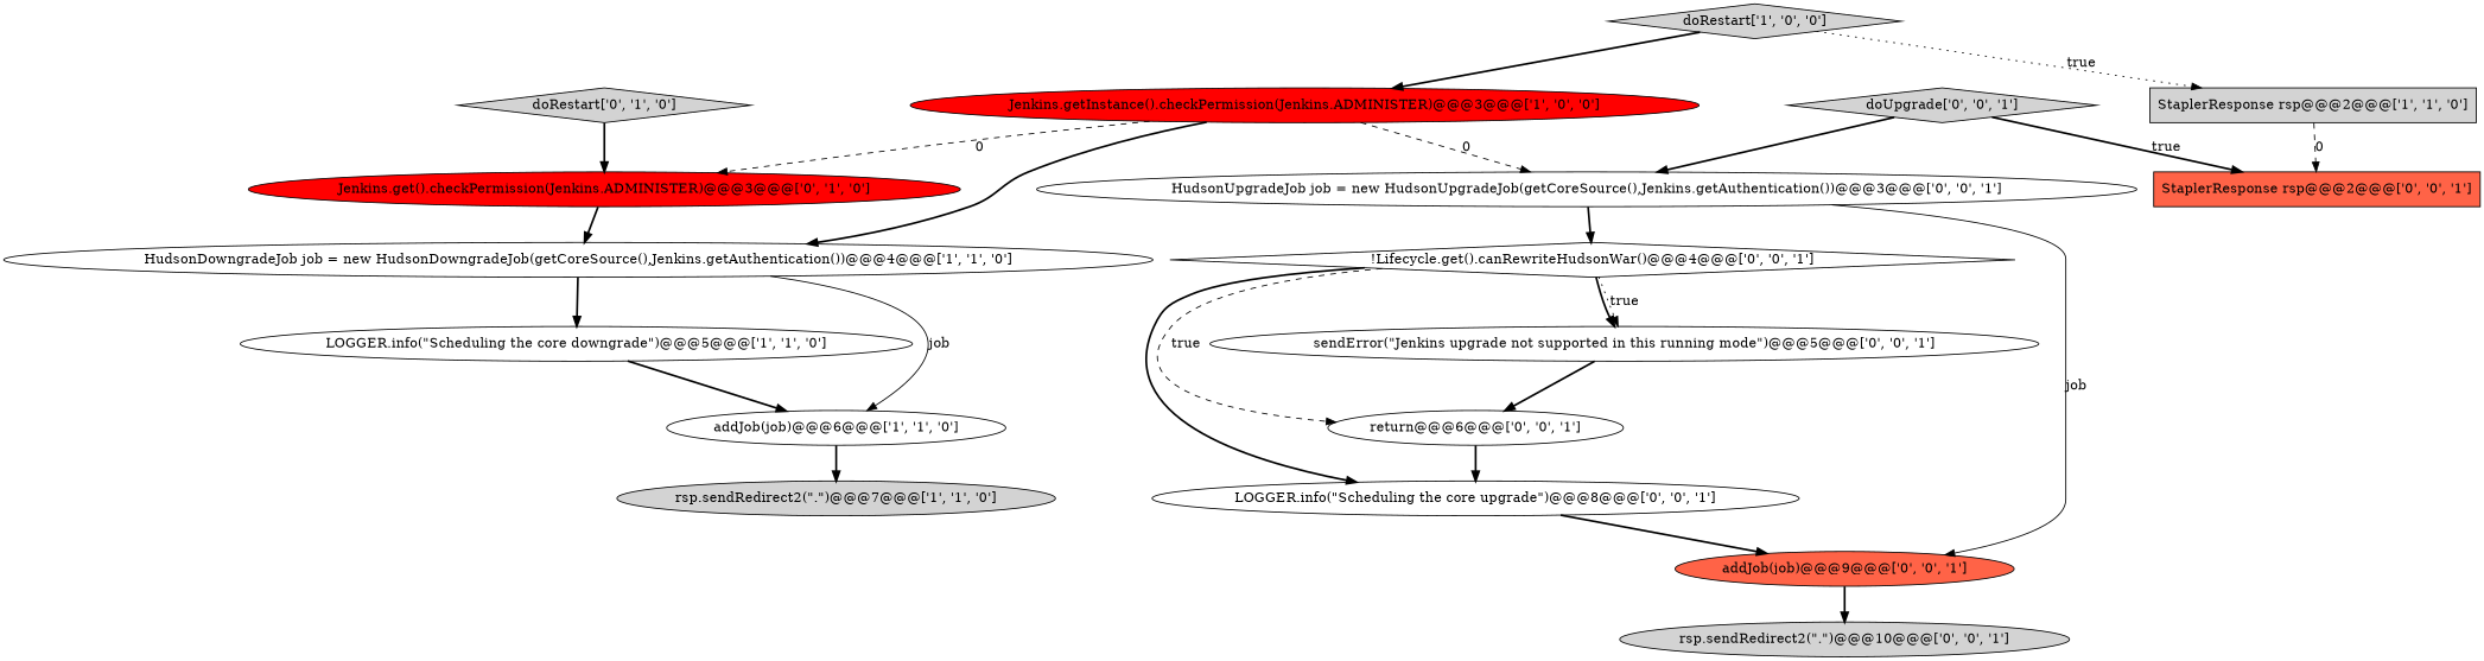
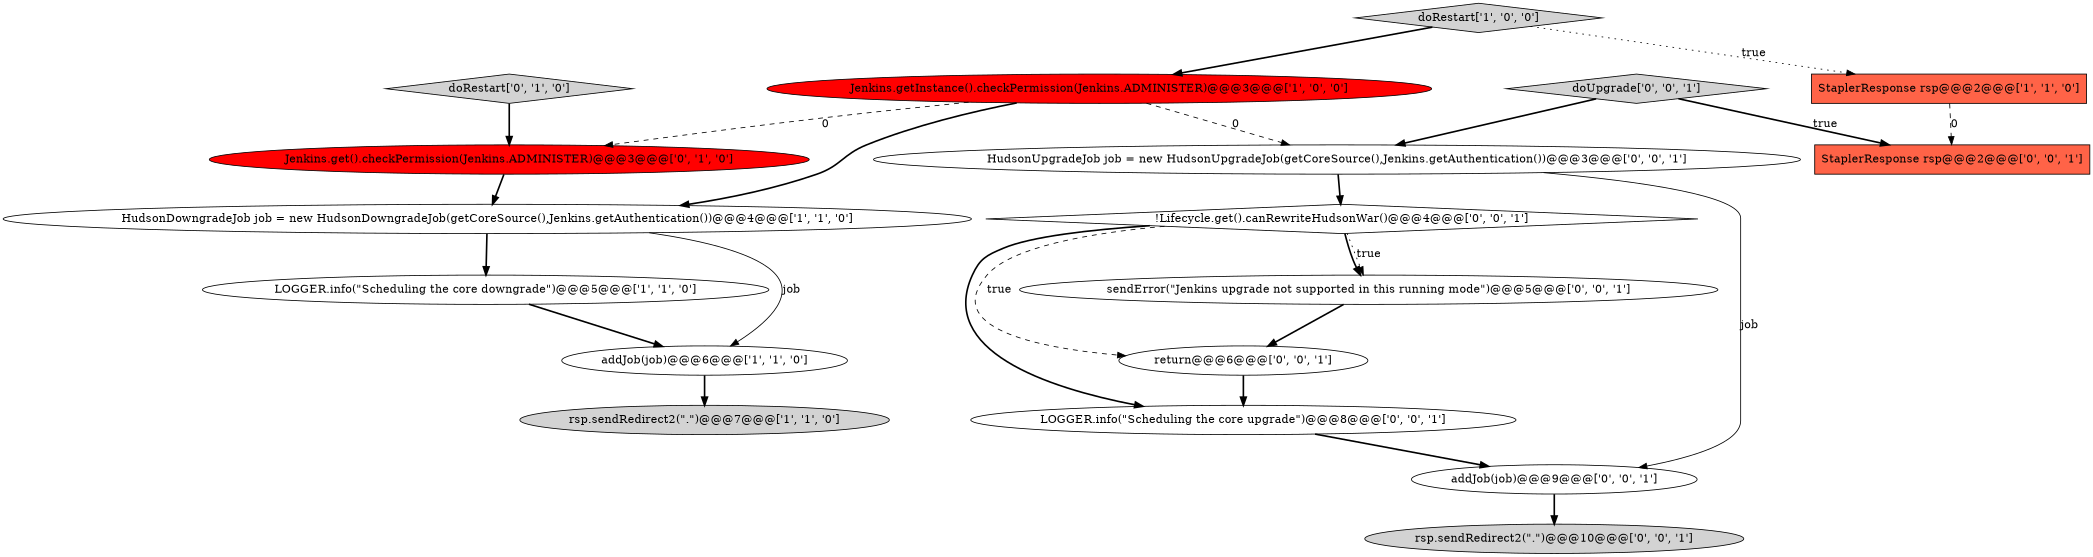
  digraph {
    node [fillcolor=white shape=ellipse style=filled]
    edge [style=bold]
    n1 [label="LOGGER.info(\"Scheduling the core downgrade\")@@@5@@@['1', '1', '0']"]
    n2 [label="addJob(job)@@@6@@@['1', '1', '0']"]
    n3 [fillcolor=lightgray label="rsp.sendRedirect2(\".\")@@@7@@@['1', '1', '0']"]
    n4 [label="LOGGER.info(\"Scheduling the core upgrade\")@@@8@@@['0', '0', '1']"]
-   n5 [fillcolor=tomato label="addJob(job)@@@9@@@['0', '0', '1']"]
+   n5 [label="addJob(job)@@@9@@@['0', '0', '1']"]
    n6 [fillcolor=lightgray label="rsp.sendRedirect2(\".\")@@@10@@@['0', '0', '1']"]
    n7 [fillcolor=lightgray label="doRestart['1', '0', '0']" shape=diamond]
-   n8 [fillcolor=lightgray label="StaplerResponse rsp@@@2@@@['1', '1', '0']" shape=box]
+   n8 [fillcolor=tomato label="StaplerResponse rsp@@@2@@@['1', '1', '0']" shape=box]
    n9 [fillcolor=red label="Jenkins.getInstance().checkPermission(Jenkins.ADMINISTER)@@@3@@@['1', '0', '0']"]
    n10 [fillcolor=tomato label="StaplerResponse rsp@@@2@@@['0', '0', '1']" shape=box]
    n11 [fillcolor=red label="Jenkins.get().checkPermission(Jenkins.ADMINISTER)@@@3@@@['0', '1', '0']"]
    n12 [label="HudsonDowngradeJob job = new HudsonDowngradeJob(getCoreSource(),Jenkins.getAuthentication())@@@4@@@['1', '1', '0']"]
    n13 [label="HudsonUpgradeJob job = new HudsonUpgradeJob(getCoreSource(),Jenkins.getAuthentication())@@@3@@@['0', '0', '1']"]
    n14 [label="sendError(\"Jenkins upgrade not supported in this running mode\")@@@5@@@['0', '0', '1']"]
    n15 [label="return@@@6@@@['0', '0', '1']"]
    n16 [fillcolor=lightgray label="doRestart['0', '1', '0']" shape=diamond]
    n17 [label="!Lifecycle.get().canRewriteHudsonWar()@@@4@@@['0', '0', '1']" shape=diamond]
    n18 [fillcolor=lightgray label="doUpgrade['0', '0', '1']" shape=diamond]
    n1 -> n2
    n2 -> n3
    n4 -> n5
    n5 -> n6
    n7 -> n8 [label=true style=dotted]
    n7 -> n9
    n8 -> n10 [label=0 style=dashed]
    n9 -> n11 [label=0 style=dashed]
    n9 -> n12
    n9 -> n13 [label=0 style=dashed]
    n11 -> n12
    n12 -> n1
    n12 -> n2 [label=job style=solid]
    n13 -> n5 [label=job style=solid]
    n13 -> n17
    n14 -> n15
    n15 -> n4
    n16 -> n11
    n17 -> n4
    n17 -> n14
    n17 -> n14 [label=true style=dotted]
    n17 -> n15 [label=true style=dashed]
    n18 -> n10 [label=true]
    n18 -> n13
  }
